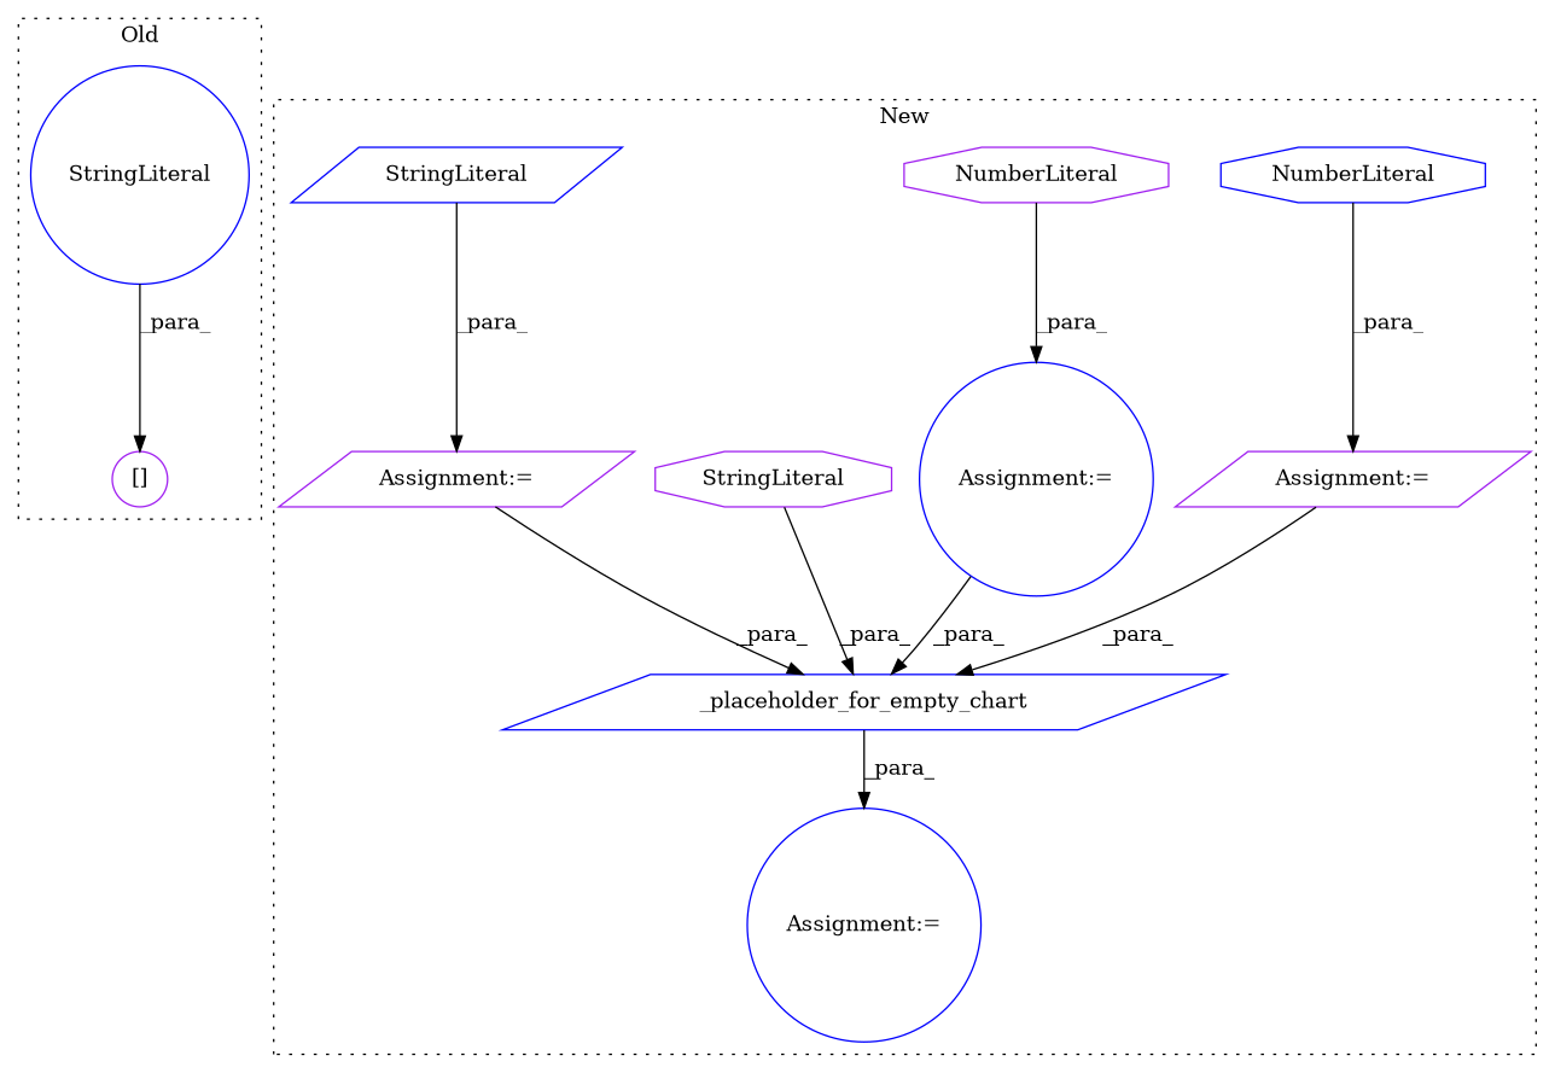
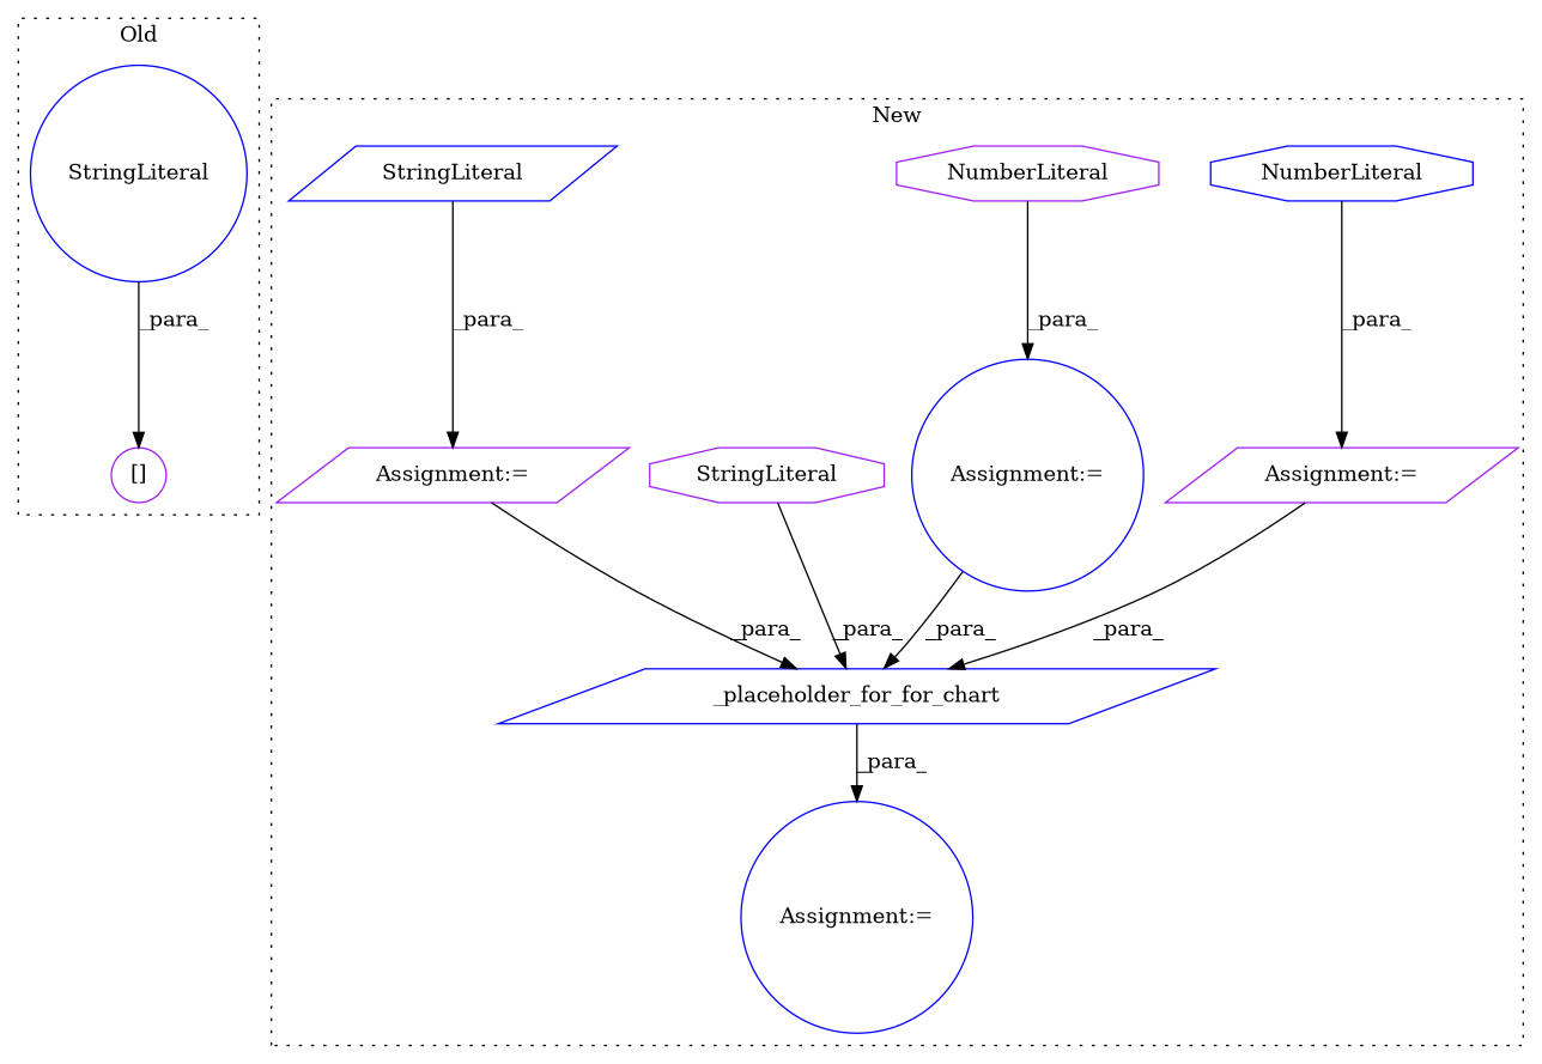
  digraph {
    node [a=7 l=1 shape=circle color=blue]
    n1 [a=2 l="16,1" label="[]" s="6809,6836" color=purple]
    n2 [a=45 l=11 label=StringLiteral s=6825]
-   n3 [a=32 l="29,1" label=_placeholder_for_empty_chart s="8301,8382" shape=parallelogram]
+   n3 [a=32 l="29,1" label=_placeholder_for_for_chart s="8301,8382" shape=parallelogram]
    n4 [label="Assignment:=" s=7964 shape=parallelogram color=purple]
    n5 [a=34 l=3 label=NumberLiteral s=7965 shape=octagon]
    n6 [label="Assignment:=" s=8300]
    n7 [label="Assignment:=" s=7980]
    n8 [a=34 l=3 label=NumberLiteral s=7981 shape=octagon color=purple]
    n9 [label="Assignment:=" s=8039 shape=parallelogram color=purple]
    n10 [a=45 l=21 label=StringLiteral s=8330 shape=octagon color=purple]
    n11 [a=45 l=35 label=StringLiteral s=8040 shape=parallelogram]
    subgraph cluster_1 {
      label=Old
      style=dotted
      n1
      n2
    }
    subgraph cluster_2 {
      label=New
      style=dotted
      n3
      n4
      n5
      n6
      n7
      n8
      n9
      n10
      n11
    }
    n2 -> n1 [label=_para_]
    n3 -> n6 [label=_para_]
    n4 -> n3 [label=_para_]
    n5 -> n4 [label=_para_]
    n7 -> n3 [label=_para_]
    n8 -> n7 [label=_para_]
    n9 -> n3 [label=_para_]
    n10 -> n3 [label=_para_]
    n11 -> n9 [label=_para_]
  }
